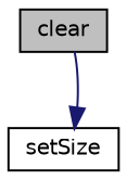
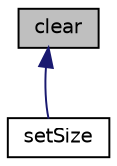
  digraph {
    rankdir=TB
    node [color=black fontname=Helvetica fontsize=10 shape=record]
    n1 [fillcolor=grey75 fontcolor=black height=0.2 label=clear style=filled width=0.4]
    n2 [height=0.2 label=setSize width=0.4]
-   n2 -> n1 [color=midnightblue dir=back fontname=Helvetica fontsize=10 labelfontname=Helvetica labelfontsize=10 style=solid]
+   n1 -> n2 [color=midnightblue dir=back fontname=Helvetica fontsize=10 labelfontname=Helvetica labelfontsize=10 style=solid]
  }
